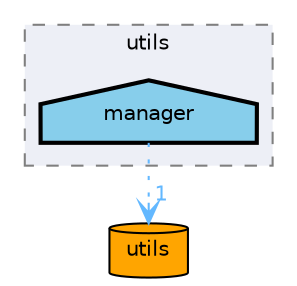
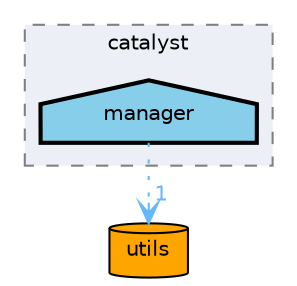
  digraph {
    compound=true
    node [color=black fontname=Helvetica fontsize=10]
    n1 [fillcolor=skyblue height=0.2 label=manager shape=house style="filled,bold" width=0.4]
    n2 [fillcolor=orange height=0.2 label=utils shape=cylinder style=filled width=0.4]
    subgraph cluster_1 {
      bgcolor="#edeff6"
      fontname=Helvetica
      fontsize=10
-     label=utils
+     label=catalyst
      pencolor=grey50
      style="filled,dashed"
      n1
    }
    n1 -> n2 [color=steelblue1 fontcolor=steelblue1 fontname=Helvetica fontsize=10 headlabel=1 labeldistance=1.5 labelfontname=Helvetica labelfontsize=10 style=dotted arrowhead=vee]
  }
